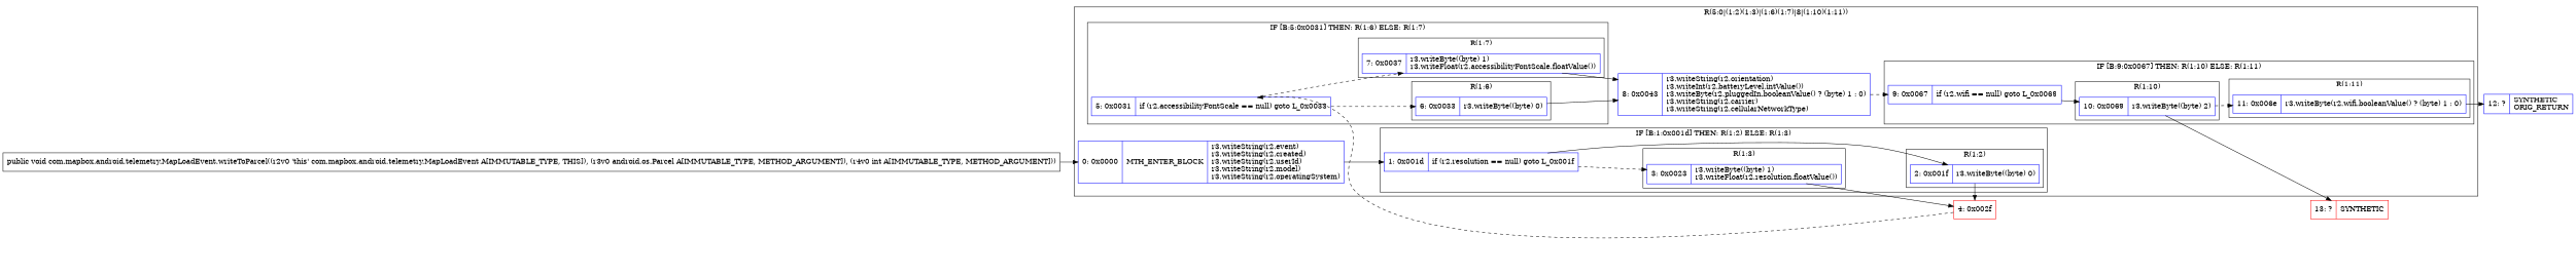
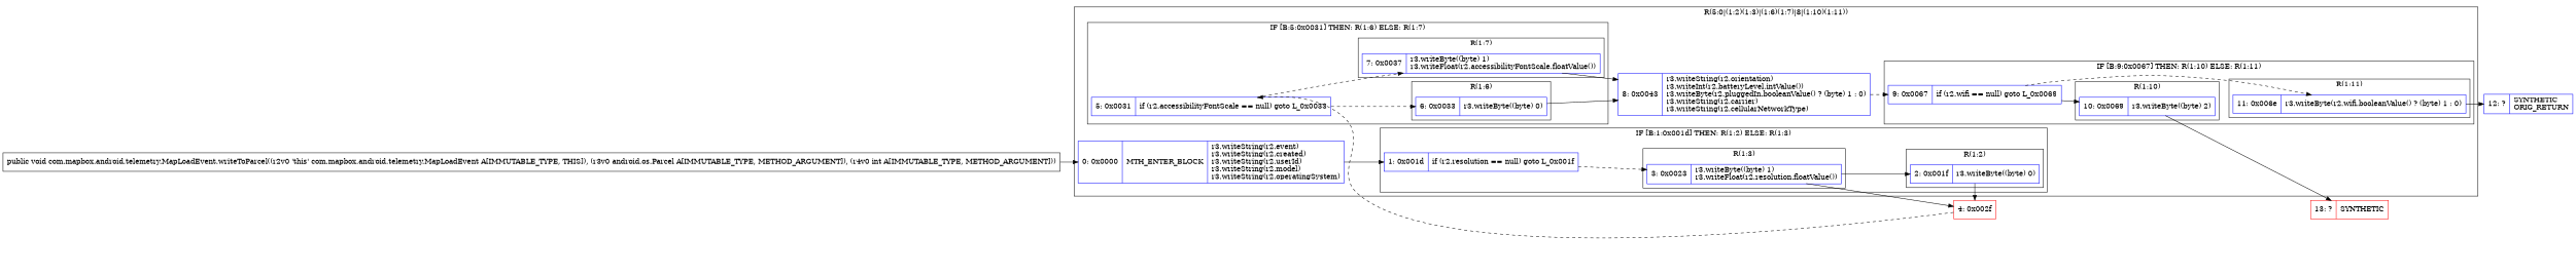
  digraph {
    rankdir=LR
    node [color=blue shape=record]
    n1 [label="{2\:\ 0x001f|r3.writeByte((byte) 0)\l}"]
    n2 [label="{3\:\ 0x0023|r3.writeByte((byte) 1)\lr3.writeFloat(r2.resolution.floatValue())\l}"]
    n3 [label="{1\:\ 0x001d|if (r2.resolution == null) goto L_0x001f\l}"]
    n4 [label="{6\:\ 0x0033|r3.writeByte((byte) 0)\l}"]
    n5 [label="{7\:\ 0x0037|r3.writeByte((byte) 1)\lr3.writeFloat(r2.accessibilityFontScale.floatValue())\l}"]
    n6 [label="{5\:\ 0x0031|if (r2.accessibilityFontScale == null) goto L_0x0033\l}"]
    n7 [label="{10\:\ 0x0069|r3.writeByte((byte) 2)\l}"]
    n8 [label="{11\:\ 0x006e|r3.writeByte(r2.wifi.booleanValue() ? (byte) 1 : 0)\l}"]
    n9 [label="{9\:\ 0x0067|if (r2.wifi == null) goto L_0x0069\l}"]
    n10 [label="{0\:\ 0x0000|MTH_ENTER_BLOCK\l|r3.writeString(r2.event)\lr3.writeString(r2.created)\lr3.writeString(r2.userId)\lr3.writeString(r2.model)\lr3.writeString(r2.operatingSystem)\l}"]
    n11 [label="{8\:\ 0x0043|r3.writeString(r2.orientation)\lr3.writeInt(r2.batteryLevel.intValue())\lr3.writeByte(r2.pluggedIn.booleanValue() ? (byte) 1 : 0)\lr3.writeString(r2.carrier)\lr3.writeString(r2.cellularNetworkType)\l}"]
    n12 [color=red label="{4\:\ 0x002f}"]
    n13 [color=red label="{13\:\ ?|SYNTHETIC\l}"]
    n14 [label="{12\:\ ?|SYNTHETIC\lORIG_RETURN\l}"]
    n15 [label="{public void com.mapbox.android.telemetry.MapLoadEvent.writeToParcel((r2v0 'this' com.mapbox.android.telemetry.MapLoadEvent A[IMMUTABLE_TYPE, THIS]), (r3v0 android.os.Parcel A[IMMUTABLE_TYPE, METHOD_ARGUMENT]), (r4v0 int A[IMMUTABLE_TYPE, METHOD_ARGUMENT])) }" color=""]
    subgraph cluster_1 {
      label="R(5:0|(1:2)(1:3)|(1:6)(1:7)|8|(1:10)(1:11))"
      n10
      n11
      subgraph cluster_2 {
        label="IF [B:1:0x001d] THEN: R(1:2) ELSE: R(1:3)"
        n3
        subgraph cluster_3 {
          label="R(1:2)"
          n1
        }
        subgraph cluster_4 {
          label="R(1:3)"
          n2
        }
      }
      subgraph cluster_5 {
        label="IF [B:5:0x0031] THEN: R(1:6) ELSE: R(1:7)"
        n6
        subgraph cluster_6 {
          label="R(1:6)"
          n4
        }
        subgraph cluster_7 {
          label="R(1:7)"
          n5
        }
      }
      subgraph cluster_8 {
        label="IF [B:9:0x0067] THEN: R(1:10) ELSE: R(1:11)"
        n9
        subgraph cluster_9 {
          label="R(1:10)"
          n7
        }
        subgraph cluster_10 {
          label="R(1:11)"
          n8
        }
      }
    }
    n1 -> n12
    n2 -> n12
-   n3 -> n1
+   n2 -> n1
    n3 -> n2 [style=dashed]
    n4 -> n11
    n5 -> n11
    n6 -> n4 [style=dashed]
    n6 -> n5 [style=dashed]
    n7 -> n13
    n8 -> n14
    n9 -> n7
-   n7 -> n8 [style=dashed]
+   n9 -> n8 [style=dashed]
    n10 -> n3
    n11 -> n9 [style=dashed]
    n12 -> n6 [style=dashed]
    n15 -> n10
  }
